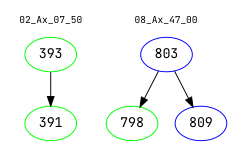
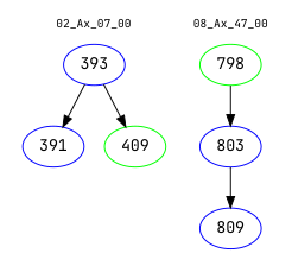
  digraph {
    fontname="JetBrains Mono"
    node [color=blue fontname="JetBrains Mono"]
    edge [color=black fontname="JetBrains Mono"]
-   n1 [color=green label=393]
-   n2 [color=green label=391]
+   n1 [label=393]
+   n2 [label=391]
+   n3 [color=green label=409]
    n4 [label=803]
    n5 [color=green label=798]
    n6 [label=809]
    subgraph cluster_1 {
      color=white
      fontsize=10
-     label="02_Ax_07_50"
+     label="02_Ax_07_00"
      n1
      n2
+     n3
    }
    subgraph cluster_2 {
      color=white
      fontsize=10
      label="08_Ax_47_00"
      n4
      n5
      n6
    }
    n1 -> n2
-   n4 -> n5
+   n1 -> n3
+   n5 -> n4
    n4 -> n6
  }
